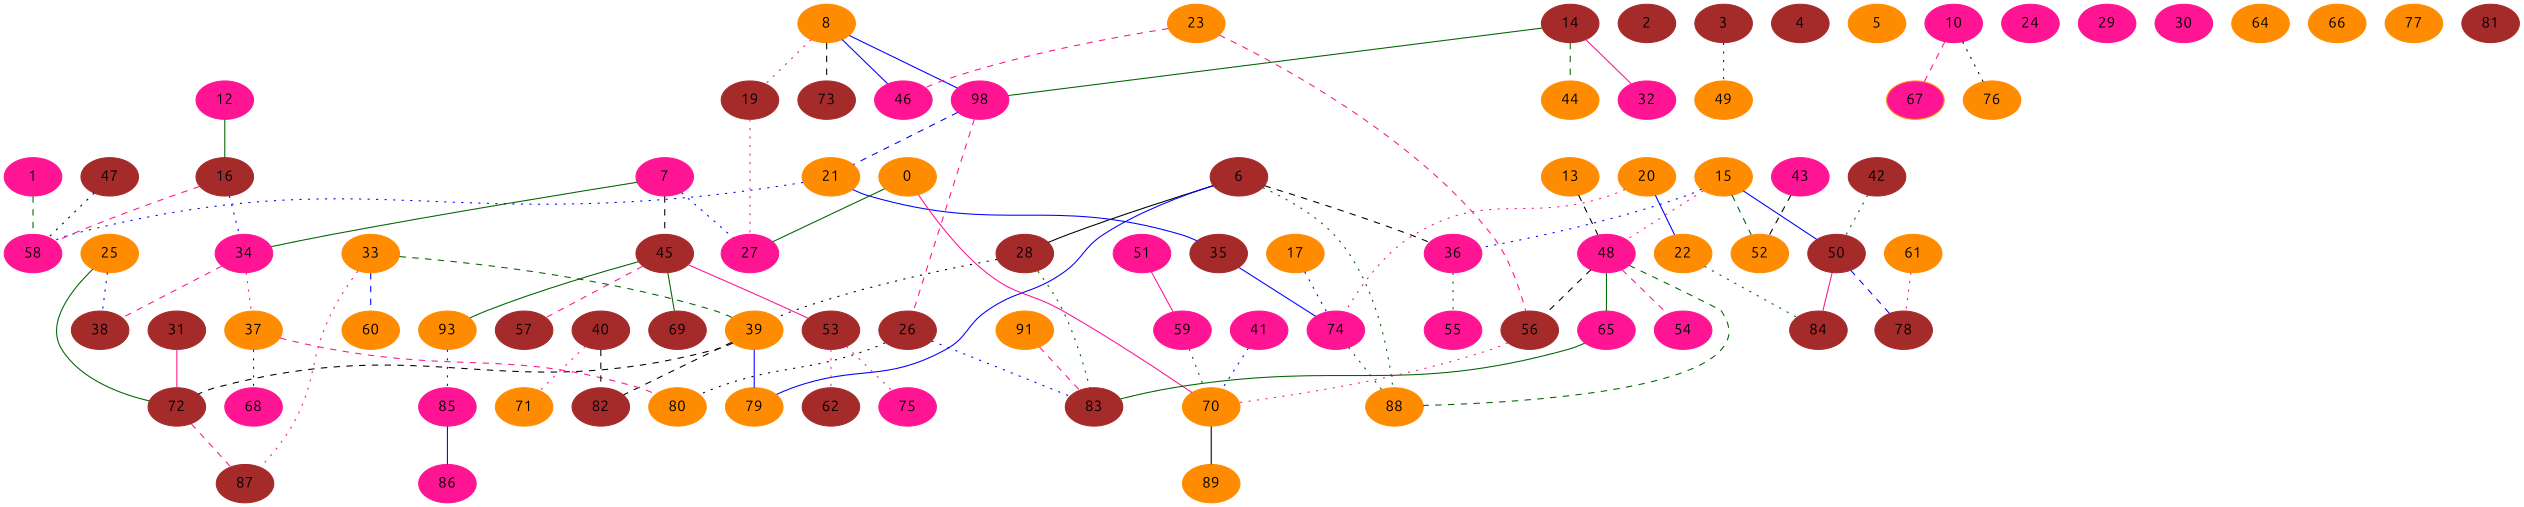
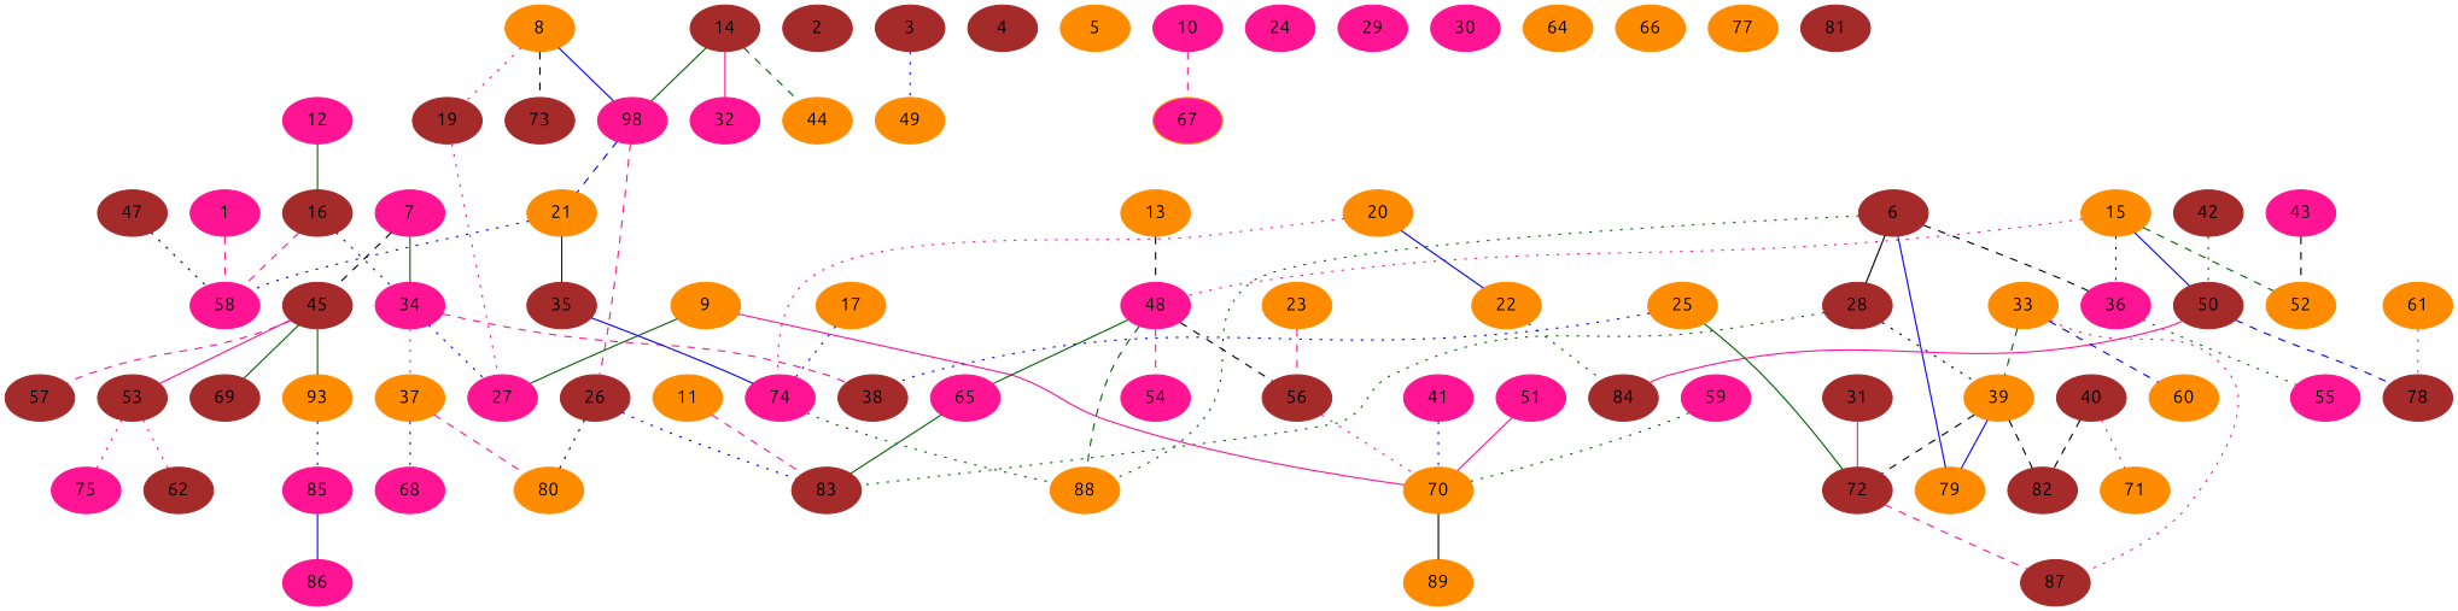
  graph {
    fontname=Ubuntu
    node [color=darkorange fontname=Ubuntu style=filled]
    edge [color=deeppink fontname=Ubuntu style=dotted]
    1 [color=deeppink]
    58 [color=deeppink]
    2 [color=brown]
    3 [color=brown]
    49
    4 [color=brown]
    5
    6 [color=brown]
    28 [color=brown]
    36 [color=deeppink]
    79
    88
    83 [color=brown]
    39
    55 [color=deeppink]
    7 [color=deeppink]
    27 [color=deeppink]
    34 [color=deeppink]
    45 [color=brown]
    38 [color=brown]
    37
    53 [color=brown]
    57 [color=brown]
    n24 [label=93]
    69 [color=brown]
    n26 [color=deeppink label=98]
    8
    19 [color=brown]
-   46 [color=deeppink]
    73 [color=brown]
    21
    26 [color=brown]
-   9 [label=0]
+   9
    70
    89
    10 [color=deeppink]
    67 [fillcolor=deeppink]
-   76
-   11 [label=91]
+   11
    12 [color=deeppink]
    16 [color=brown]
    48 [color=deeppink]
    13
    56 [color=brown]
    54 [color=deeppink]
    65 [color=deeppink]
    14 [color=brown]
    32 [color=deeppink]
    44
    15
    50 [color=brown]
    52
    84 [color=brown]
    78 [color=brown]
    74 [color=deeppink]
    17
    35 [color=brown]
    80
    20
    22
    23
    24 [color=deeppink]
    25
    72 [color=brown]
    87 [color=brown]
    82 [color=brown]
    29 [color=deeppink]
    30 [color=deeppink]
    31 [color=brown]
    33
    60
    68 [color=deeppink]
    40 [color=brown]
    71
    41 [color=deeppink]
    42 [color=brown]
    43 [color=deeppink]
    62 [color=brown]
    75 [color=deeppink]
    85 [color=deeppink]
    47 [color=brown]
    51 [color=deeppink]
    59 [color=deeppink]
    61
    86 [color=deeppink]
    64
    66
    77
    81 [color=brown]
-   1 -- 58 [color=darkgreen style=dashed]
+   1 -- 58 [style=dashed]
    3 -- 49 [color=blue]
    6 -- 28 [color=black style=solid]
    6 -- 36 [color=black style=dashed]
    6 -- 79 [color=blue style=solid]
    6 -- 88 [color=darkgreen]
    28 -- 83 [color=darkgreen]
    28 -- 39 [color=black]
    36 -- 55 [color=darkgreen]
    39 -- 79 [color=blue style=solid]
    39 -- 72 [color=black style=dashed]
    39 -- 82 [color=black style=dashed]
-   7 -- 27 [color=blue]
+   34 -- 27 [color=blue]
    7 -- 34 [color=darkgreen style=solid]
    7 -- 45 [color=black style=dashed]
    34 -- 38 [style=dashed]
    34 -- 37
    45 -- 53 [style=solid]
    45 -- 57 [style=dashed]
    45 -- n24 [color=darkgreen style=solid]
    45 -- 69 [color=darkgreen style=solid]
    37 -- 80 [style=dashed]
    37 -- 68 [color=blue]
    53 -- 62
    53 -- 75
    n24 -- 85 [color=blue]
    n26 -- 21 [color=blue style=dashed]
    n26 -- 26 [style=dashed]
    8 -- n26 [color=blue style=solid]
    8 -- 19
-   8 -- 46 [color=blue style=solid]
    8 -- 73 [color=black style=dashed]
    19 -- 27
    21 -- 58 [color=blue]
    21 -- 35 [color=blue style=solid]
    26 -- 83 [color=blue]
    26 -- 80 [color=black]
    9 -- 27 [color=darkgreen style=solid]
    9 -- 70 [style=solid]
    70 -- 89 [color=black style=solid]
    10 -- 67 [style=dashed]
-   10 -- 76 [color=black]
    11 -- 83 [style=dashed]
    12 -- 16 [color=darkgreen style=solid]
    16 -- 58 [style=dashed]
    16 -- 34 [color=blue]
    48 -- 88 [color=darkgreen style=dashed]
    48 -- 56 [color=black style=dashed]
    48 -- 54 [style=dashed]
    48 -- 65 [color=darkgreen style=solid]
    13 -- 48 [color=black style=dashed]
    56 -- 70
    65 -- 83 [color=darkgreen style=solid]
    14 -- n26 [color=darkgreen style=solid]
    14 -- 32 [style=solid]
    14 -- 44 [color=darkgreen style=dashed]
    15 -- 36 [color=blue]
    15 -- 48
    15 -- 50 [color=blue style=solid]
    15 -- 52 [color=darkgreen style=dashed]
    50 -- 84 [style=solid]
    50 -- 78 [color=blue style=dashed]
    74 -- 88 [color=darkgreen]
    17 -- 74 [color=blue]
    35 -- 74 [color=blue style=solid]
    20 -- 74
    20 -- 22 [color=blue style=solid]
    22 -- 84 [color=darkgreen]
-   23 -- 46 [style=dashed]
    23 -- 56 [style=dashed]
    25 -- 38 [color=blue]
    25 -- 72 [color=darkgreen style=solid]
    72 -- 87 [style=dashed]
    31 -- 72 [style=solid]
    33 -- 39 [color=darkgreen style=dashed]
    33 -- 87
    33 -- 60 [color=blue style=dashed]
    40 -- 82 [color=black style=dashed]
    40 -- 71
    41 -- 70 [color=blue]
    42 -- 50 [color=darkgreen]
    43 -- 52 [color=black style=dashed]
    85 -- 86 [color=blue style=solid]
    47 -- 58 [color=black]
-   51 -- 59 [style=solid]
+   51 -- 70 [style=solid]
    59 -- 70 [color=darkgreen]
    61 -- 78
  }
